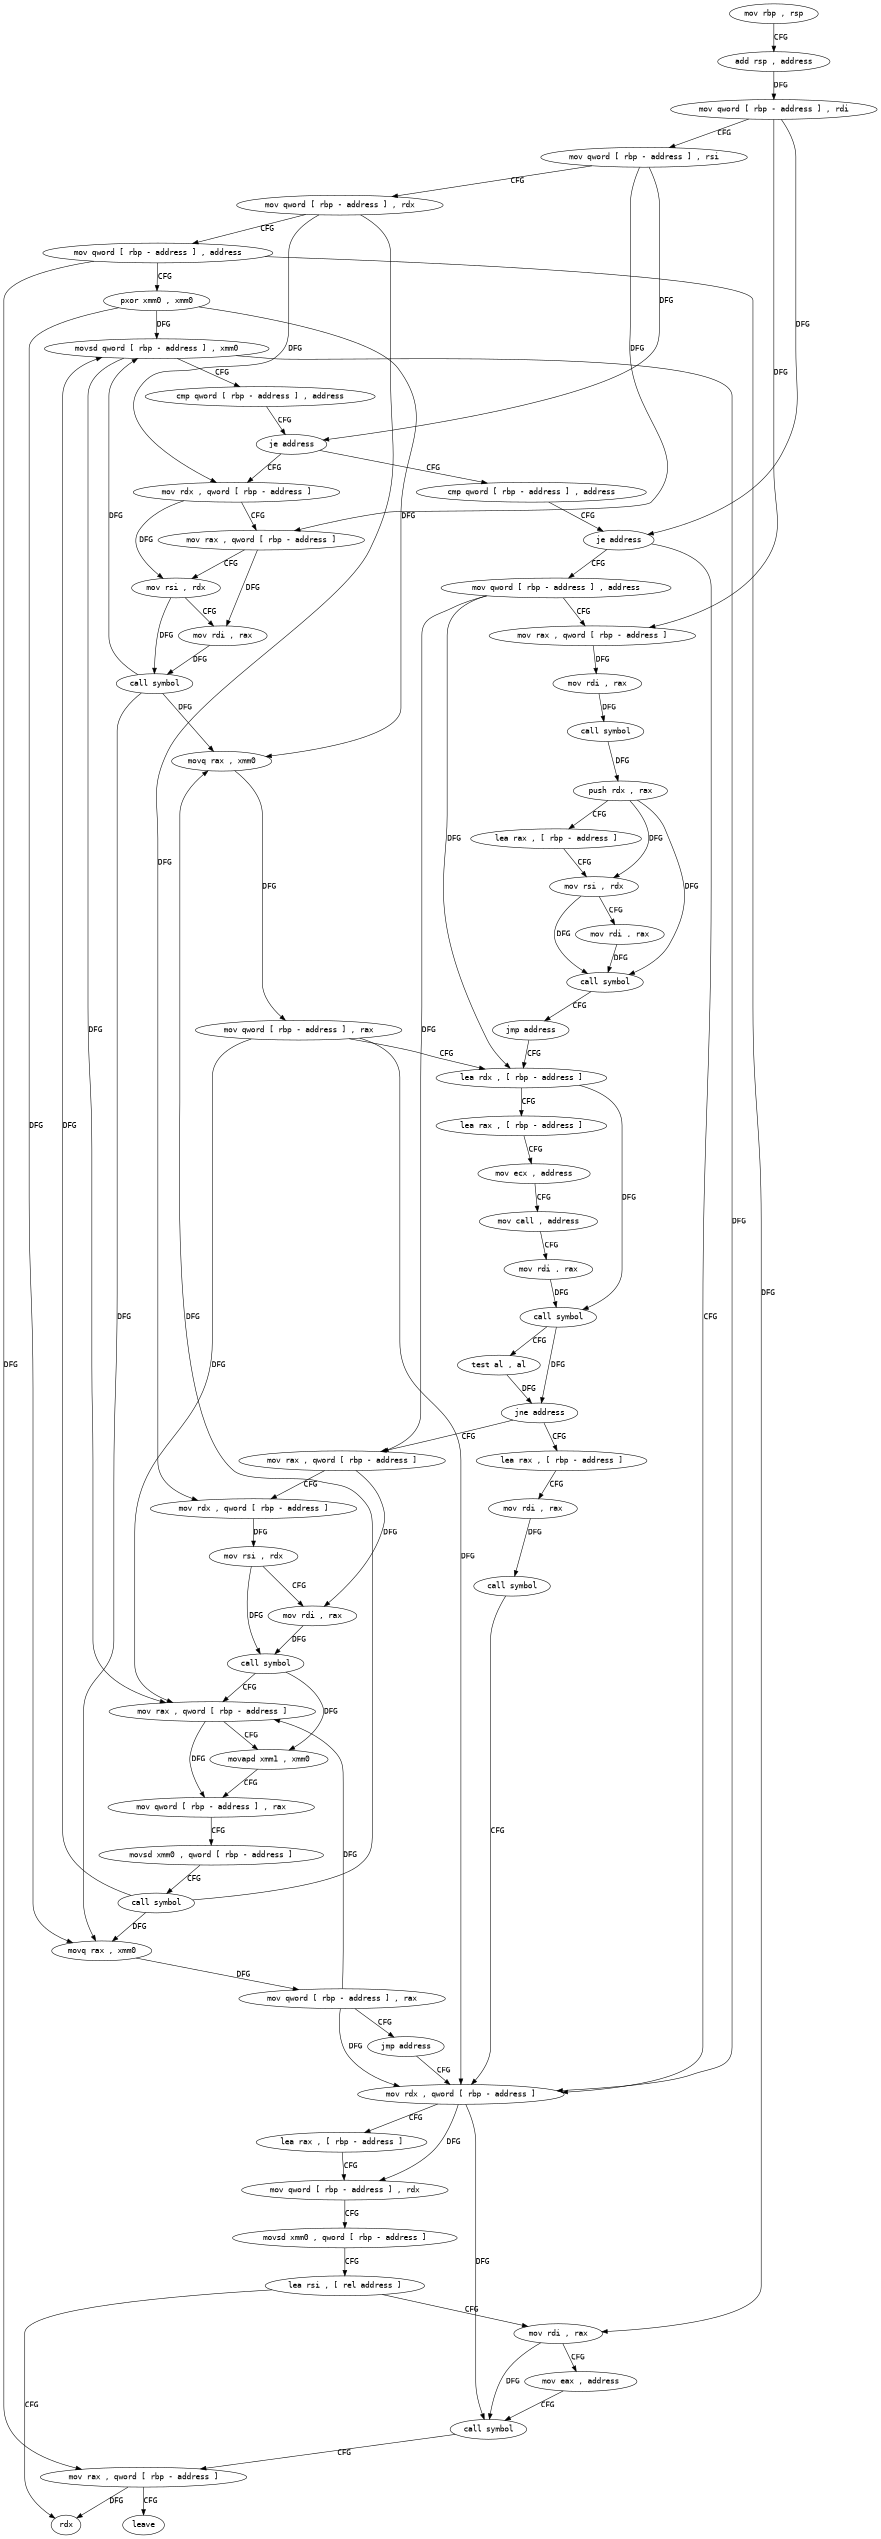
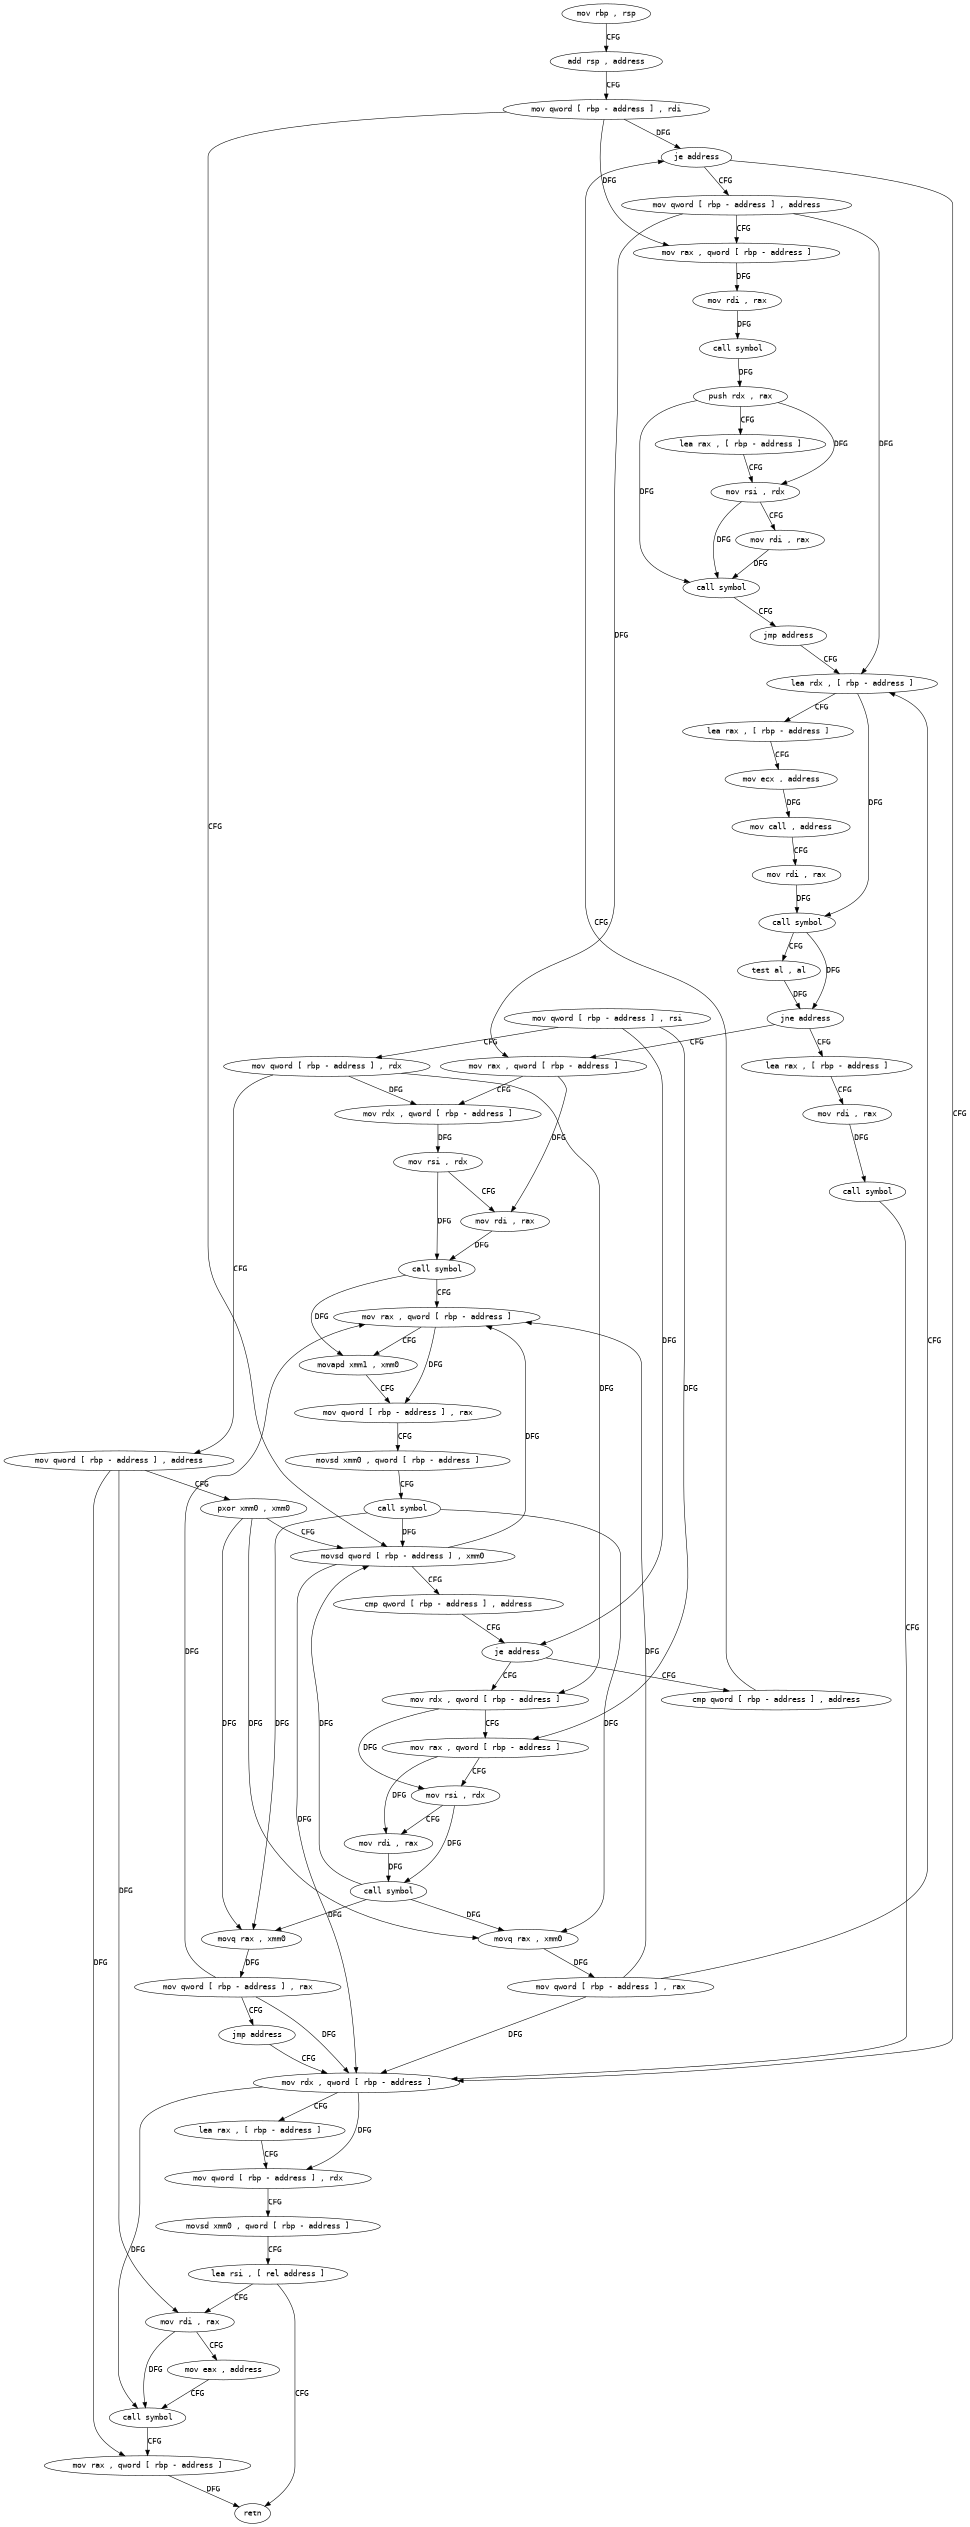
  digraph {
    fontname="DejaVu Sans Mono"
    node [fontname="DejaVu Sans Mono"]
    edge [fontname="DejaVu Sans Mono"]
    n1 [label="mov rbp , rsp"]
    n2 [label="add rsp , address"]
    n3 [label="mov qword [ rbp - address ] , rdi"]
    n4 [label="mov qword [ rbp - address ] , rsi"]
    n5 [label="je address"]
    n6 [label="mov rax , qword [ rbp - address ]"]
    n7 [label="mov qword [ rbp - address ] , rdx"]
    n8 [label="je address"]
    n9 [label="mov rax , qword [ rbp - address ]"]
    n10 [label="mov rdx , qword [ rbp - address ]"]
    n11 [label="mov qword [ rbp - address ] , address"]
    n12 [label="mov rdi , rax"]
    n13 [label="mov qword [ rbp - address ] , address"]
    n14 [label="mov rdx , qword [ rbp - address ]"]
    n15 [label="mov rdx , qword [ rbp - address ]"]
    n16 [label="cmp qword [ rbp - address ] , address"]
    n17 [label="mov rsi , rdx"]
    n18 [label="mov rdi , rax"]
    n19 [label="pxor xmm0 , xmm0"]
    n20 [label="mov rdi , rax"]
    n21 [label="mov rax , qword [ rbp - address ]"]
    n22 [label="mov rsi , rdx"]
    n23 [label="movsd qword [ rbp - address ] , xmm0"]
    n24 [label="movq rax , xmm0"]
    n25 [label="movq rax , xmm0"]
    n26 [label="call symbol"]
    n27 [label="mov eax , address"]
-   n28 [label=leave]
-   n29 [label=rdx]
+   n29 [label=retn]
    n30 [label="cmp qword [ rbp - address ] , address"]
    n31 [label="mov rax , qword [ rbp - address ]"]
    n32 [label="mov qword [ rbp - address ] , rax"]
    n33 [label="mov qword [ rbp - address ] , rax"]
    n34 [label="lea rax , [ rbp - address ]"]
    n35 [label="mov qword [ rbp - address ] , rdx"]
    n36 [label="movapd xmm1 , xmm0"]
    n37 [label="mov qword [ rbp - address ] , rax"]
    n38 [label="call symbol"]
    n39 [label="lea rdx , [ rbp - address ]"]
    n40 [label="mov rax , qword [ rbp - address ]"]
    n41 [label="movsd xmm0 , qword [ rbp - address ]"]
    n42 [label="lea rax , [ rbp - address ]"]
    n43 [label="call symbol"]
    n44 [label="mov rdi , rax"]
    n45 [label="jmp address"]
    n46 [label="lea rsi , [ rel address ]"]
    n47 [label="call symbol"]
    n48 [label="push rdx , rax"]
    n49 [label="lea rax , [ rbp - address ]"]
    n50 [label="mov rsi , rdx"]
    n51 [label="call symbol"]
    n52 [label="mov rdi , rax"]
    n53 [label="jmp address"]
    n54 [label="mov ecx , address"]
    n55 [label="test al , al"]
    n56 [label="jne address"]
    n57 [label="mov call , address"]
    n58 [label="mov rdi , rax"]
    n59 [label="lea rax , [ rbp - address ]"]
    n60 [label="mov rdi , rax"]
    n61 [label="call symbol"]
    n62 [label="call symbol"]
    n63 [label="movsd xmm0 , qword [ rbp - address ]"]
    n64 [label="call symbol"]
    n1 -> n2 [label=CFG]
-   n2 -> n3 [label=DFG]
-   n3 -> n4 [label=CFG]
+   n2 -> n3 [label=CFG]
+   n3 -> n23 [label=CFG]
    n3 -> n5 [label=DFG]
    n3 -> n6 [label=DFG]
    n4 -> n7 [label=CFG]
    n4 -> n8 [label=DFG]
    n4 -> n9 [label=DFG]
    n5 -> n10 [label=CFG]
    n5 -> n11 [label=CFG]
    n6 -> n12 [label=DFG]
    n7 -> n13 [label=CFG]
    n7 -> n14 [label=DFG]
    n7 -> n15 [label=DFG]
    n8 -> n14 [label=CFG]
    n8 -> n16 [label=CFG]
    n9 -> n17 [label=CFG]
    n9 -> n18 [label=DFG]
    n10 -> n26 [label=DFG]
    n10 -> n34 [label=CFG]
    n10 -> n35 [label=DFG]
    n11 -> n6 [label=CFG]
    n11 -> n39 [label=DFG]
    n11 -> n40 [label=DFG]
    n12 -> n47 [label=DFG]
    n13 -> n19 [label=CFG]
    n13 -> n20 [label=DFG]
    n13 -> n21 [label=DFG]
    n14 -> n9 [label=CFG]
    n14 -> n17 [label=DFG]
    n15 -> n22 [label=DFG]
    n16 -> n5 [label=CFG]
    n17 -> n18 [label=CFG]
    n17 -> n38 [label=DFG]
    n18 -> n38 [label=DFG]
-   n19 -> n23 [label=DFG]
+   n19 -> n23 [label=CFG]
    n19 -> n24 [label=DFG]
    n19 -> n25 [label=DFG]
    n20 -> n26 [label=DFG]
    n20 -> n27 [label=CFG]
-   n21 -> n28 [label=CFG]
    n21 -> n29 [label=DFG]
    n22 -> n44 [label=CFG]
    n22 -> n61 [label=DFG]
    n23 -> n10 [label=DFG]
    n23 -> n30 [label=CFG]
    n23 -> n31 [label=DFG]
    n24 -> n32 [label=DFG]
    n25 -> n33 [label=DFG]
    n26 -> n21 [label=CFG]
    n27 -> n26 [label=CFG]
    n30 -> n8 [label=CFG]
    n31 -> n36 [label=CFG]
    n31 -> n37 [label=DFG]
    n32 -> n10 [label=DFG]
    n32 -> n31 [label=DFG]
    n32 -> n45 [label=CFG]
    n33 -> n10 [label=DFG]
    n33 -> n31 [label=DFG]
    n33 -> n39 [label=CFG]
    n34 -> n35 [label=CFG]
    n35 -> n41 [label=CFG]
    n36 -> n37 [label=CFG]
    n37 -> n63 [label=CFG]
    n38 -> n23 [label=DFG]
    n38 -> n24 [label=DFG]
    n38 -> n25 [label=DFG]
    n39 -> n42 [label=CFG]
    n39 -> n43 [label=DFG]
    n40 -> n15 [label=CFG]
    n40 -> n44 [label=DFG]
    n41 -> n46 [label=CFG]
    n42 -> n54 [label=CFG]
    n43 -> n55 [label=CFG]
    n43 -> n56 [label=DFG]
    n44 -> n61 [label=DFG]
    n45 -> n10 [label=CFG]
    n46 -> n20 [label=CFG]
    n46 -> n29 [label=CFG]
    n47 -> n48 [label=DFG]
    n48 -> n49 [label=CFG]
    n48 -> n50 [label=DFG]
    n48 -> n51 [label=DFG]
    n49 -> n50 [label=CFG]
    n50 -> n51 [label=DFG]
    n50 -> n52 [label=CFG]
    n51 -> n53 [label=CFG]
    n52 -> n51 [label=DFG]
    n53 -> n39 [label=CFG]
-   n54 -> n57 [label=CFG]
+   n54 -> n57 [label=DFG]
    n55 -> n56 [label=DFG]
    n56 -> n40 [label=CFG]
    n56 -> n59 [label=CFG]
    n57 -> n58 [label=CFG]
    n58 -> n43 [label=DFG]
    n59 -> n60 [label=CFG]
    n60 -> n62 [label=DFG]
    n61 -> n31 [label=CFG]
    n61 -> n36 [label=DFG]
    n62 -> n10 [label=CFG]
    n63 -> n64 [label=CFG]
    n64 -> n23 [label=DFG]
    n64 -> n24 [label=DFG]
    n64 -> n25 [label=DFG]
  }
